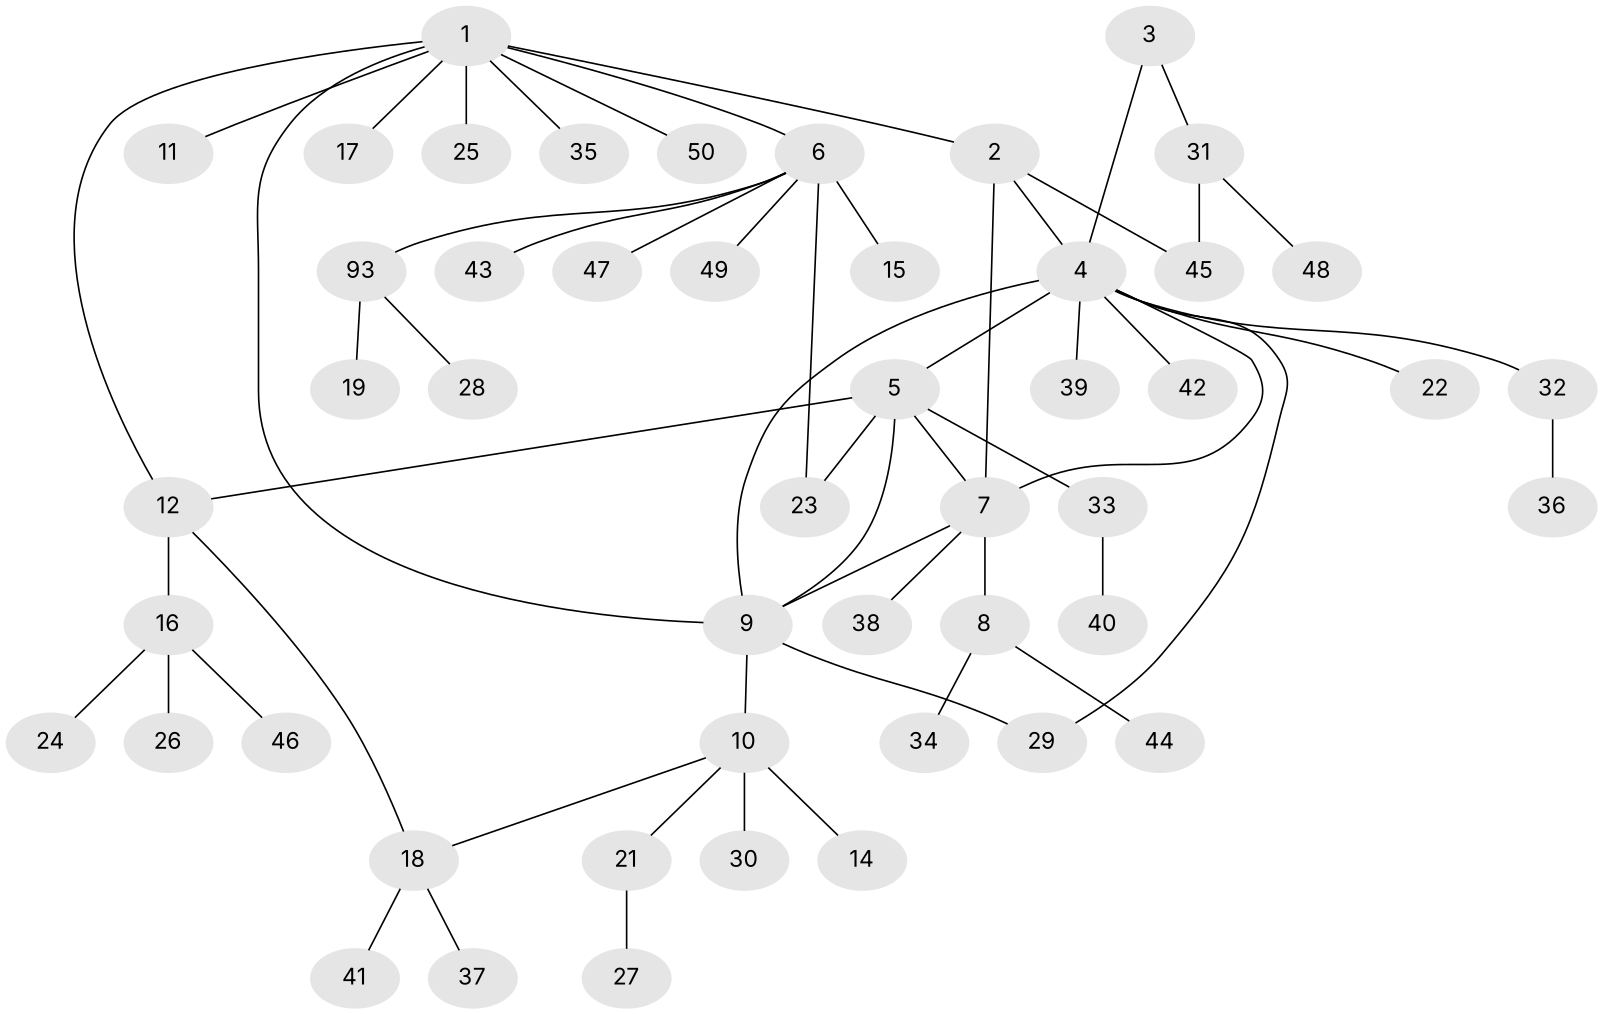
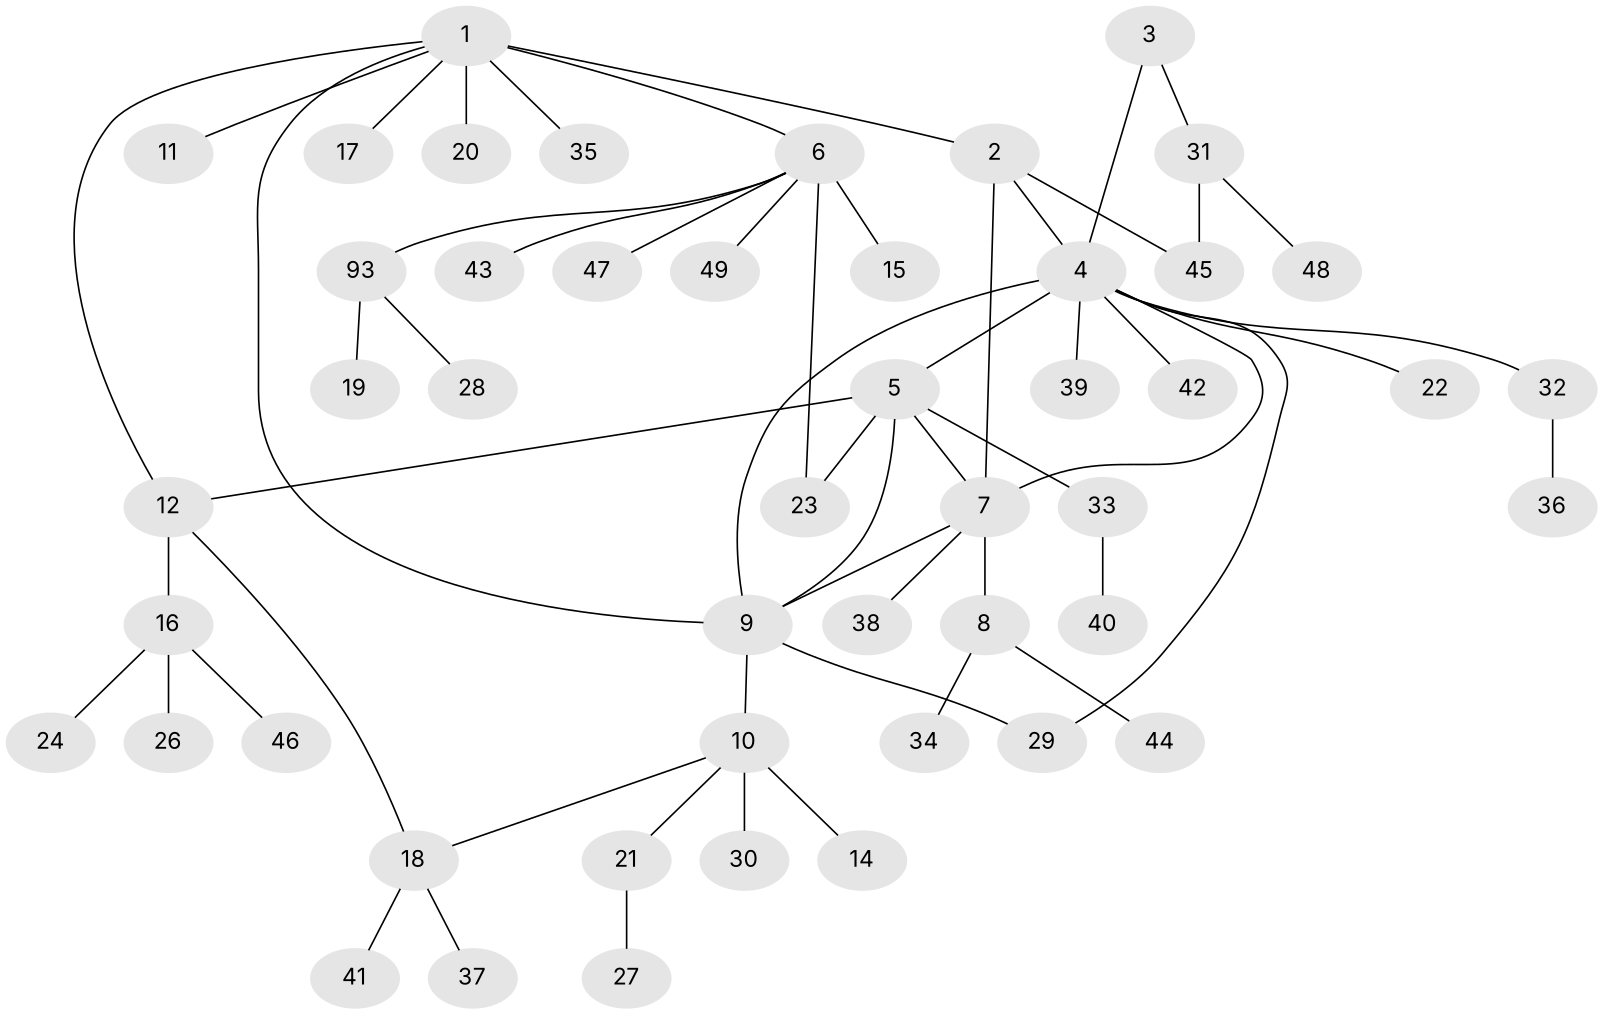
  graph {
    fontname=Inter
    node [color=gray90 fontname=Inter style=filled]
    edge [fontname=Inter]
    1
    2
    6
    9
    11
    12
    17
-   25
+   25 [label=20]
    35
-   50
    4
    7
    45
    n14 [label=93]
    15
    23
    43
    47
    49
    29
    10
    18
    16
    5
    22
    32
    39
    42
    8
    38
    3
    31
    48
    33
    36
    40
    19
    28
    34
    44
    14
    21
    30
    37
    41
    27
    24
    26
    46
    1 -- 2
    1 -- 6
    1 -- 9
    1 -- 11
    1 -- 12
    1 -- 17
    1 -- 25
    1 -- 35
-   1 -- 50
    2 -- 4
    2 -- 7
    2 -- 45
    6 -- n14
    6 -- 15
    6 -- 23
    6 -- 43
    6 -- 47
    6 -- 49
    9 -- 29
    9 -- 10
    12 -- 18
    12 -- 16
    4 -- 9
    4 -- 7
    4 -- 29
    4 -- 5
    4 -- 22
    4 -- 32
    4 -- 39
    4 -- 42
    7 -- 9
    7 -- 8
    7 -- 38
    n14 -- 19
    n14 -- 28
    10 -- 18
    10 -- 14
    10 -- 21
    10 -- 30
    18 -- 37
    18 -- 41
    16 -- 24
    16 -- 26
    16 -- 46
    5 -- 9
    5 -- 12
    5 -- 7
    5 -- 23
    5 -- 33
    32 -- 36
    8 -- 34
    8 -- 44
    3 -- 4
    3 -- 31
    31 -- 45
    31 -- 48
    33 -- 40
    21 -- 27
  }
